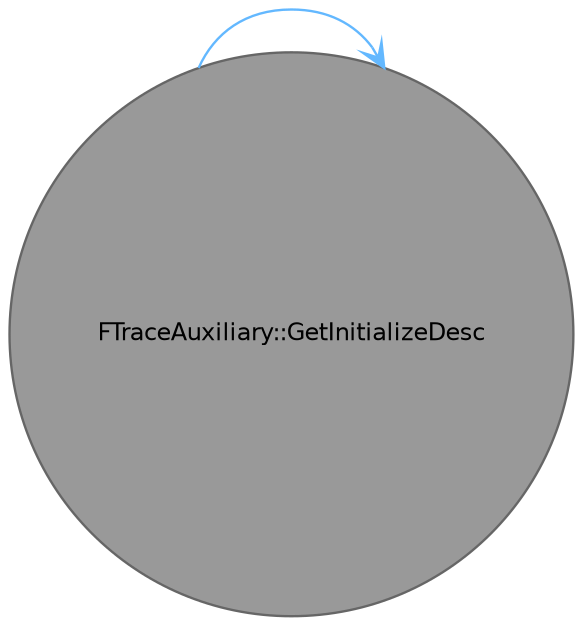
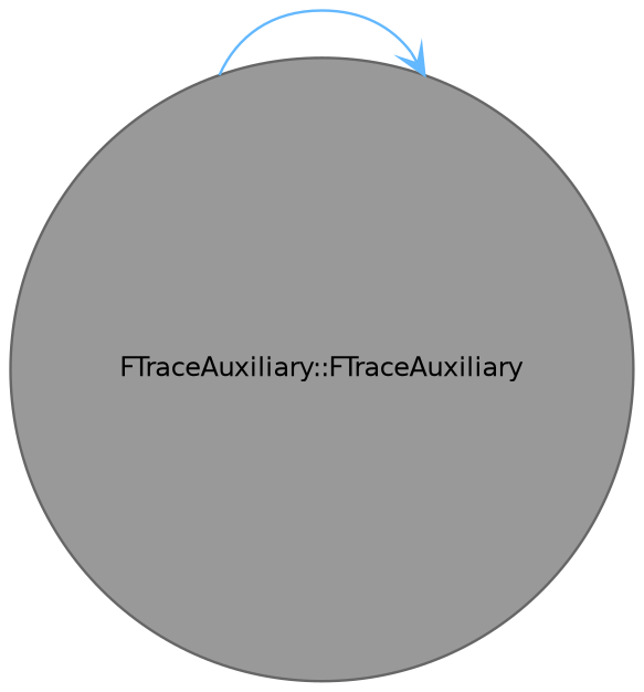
  digraph {
    rankdir=LR
-   n1 [color=gray40 fillcolor=grey60 fontcolor=black fontname=Helvetica fontsize=10 height=0.2 label="FTraceAuxiliary::GetInitializeDesc" shape=circle style=filled width=0.4]
+   n1 [color=gray40 fillcolor=grey60 fontcolor=black fontname=Helvetica fontsize=10 height=0.2 label="FTraceAuxiliary::FTraceAuxiliary" shape=circle style=filled width=0.4]
    n1 -> n1 [color=steelblue1 fontname=Helvetica fontsize=10 labelfontname=Helvetica labelfontsize=10 style=solid arrowhead=vee]
  }
